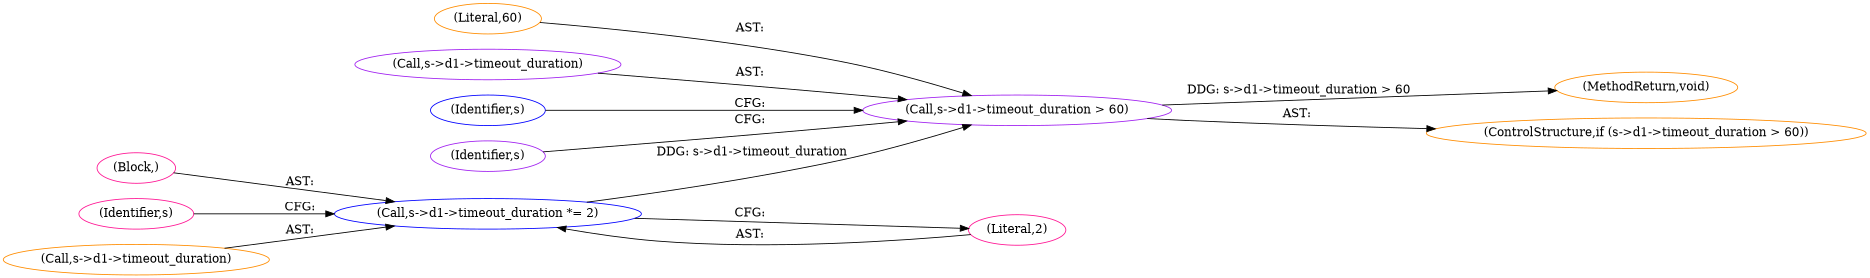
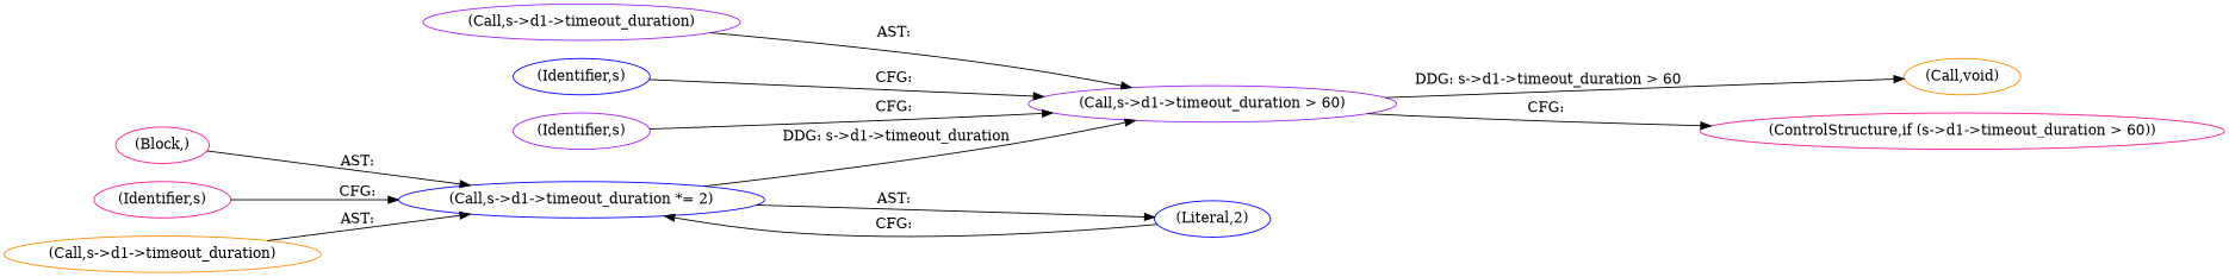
  digraph {
    rankdir=LR
    node [color=deeppink]
    n1 [color=blue label="(Call,s->d1->timeout_duration *= 2)"]
    n2 [color=purple label="(Call,s->d1->timeout_duration > 60)"]
-   n3 [label="(Literal,2)"]
-   n4 [color=darkorange label="(MethodReturn,void)"]
-   n5 [color=darkorange label="(ControlStructure,if (s->d1->timeout_duration > 60))"]
+   n3 [color=blue label="(Literal,2)"]
+   n4 [color=darkorange label="(Call,void)"]
+   n5 [label="(ControlStructure,if (s->d1->timeout_duration > 60))"]
    n6 [label="(Block,)"]
-   n7 [color=darkorange label="(Literal,60)"]
    n8 [color=purple label="(Call,s->d1->timeout_duration)"]
    n9 [label="(Identifier,s)"]
    n10 [color=blue label="(Identifier,s)"]
    n11 [color=darkorange label="(Call,s->d1->timeout_duration)"]
    n12 [color=purple label="(Identifier,s)"]
    n1 -> n2 [label="DDG: s->d1->timeout_duration"]
-   n1 -> n3 [label="CFG: "]
+   n1 -> n3 [label="AST: "]
    n2 -> n4 [label="DDG: s->d1->timeout_duration > 60"]
-   n2 -> n5 [label="AST: "]
-   n3 -> n1 [label="AST: "]
+   n2 -> n5 [label="CFG: "]
+   n3 -> n1 [label="CFG: "]
    n6 -> n1 [label="AST: "]
-   n7 -> n2 [label="AST: "]
    n8 -> n2 [label="AST: "]
    n9 -> n1 [label="CFG: "]
    n10 -> n2 [label="CFG: "]
    n11 -> n1 [label="AST: "]
    n12 -> n2 [label="CFG: "]
  }
